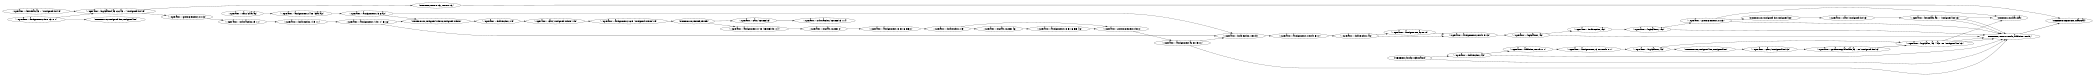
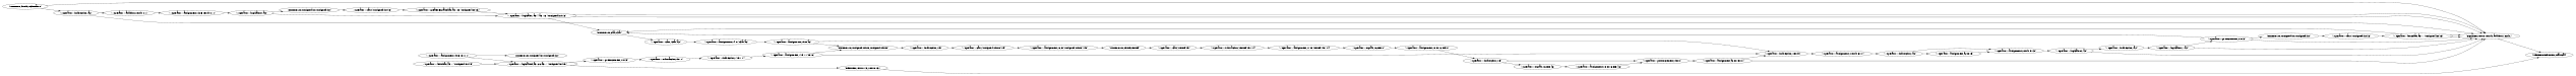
  digraph {
    rankdir=LR
    n1 [label="(<operator>.indirection,*a2)"]
    n2 [label="(<operator>.addition,result + 1)"]
    n3 [label="(RETURN,return result;,addition result;)"]
    n4 [label="(<operator>.assignment,v3 = result + 1)"]
    n5 [label="(METHOD_RETURN,__fastcall)"]
    n6 [label="(<operator>.logicalNot,!a3)"]
    n7 [label="(<operator>.logicalOr,!a3 || a3 >= (unsigned int)v3)"]
    n8 [label="(UNKNOWN,unsigned int,unsigned int)"]
    n9 [label="(UNKNOWN,char,char)"]
    n10 [label="(<operator>.cast,(char)a2)"]
    n11 [label="(<operator>.cast,(unsigned int)v3)"]
    n12 [label="(<operator>.greaterEqualsThan,a3 >= (unsigned int)v3)"]
    n13 [label="(<operator>.assignment,v4 = (char)a2)"]
    n14 [label="(<operator>.assignment,v5 = a2)"]
    n15 [label="(UNKNOWN,unsigned __int8,unsigned __int8)"]
    n16 [label="(<operator>.indirection,*result)"]
    n17 [label="(<operator>.indirection,*v5)"]
    n18 [label="(<operator>.assignment,*result = v7)"]
    n19 [label="(<operator>.assignment,v6 = (unsigned __int8)*v5)"]
    n20 [label="(UNKNOWN,_BYTE,_BYTE)"]
    n21 [label="(<operator>.cast,(_BYTE)v5)"]
    n22 [label="(<operator>.cast,(unsigned __int8)*v5)"]
    n23 [label="(<operator>.assignment,v7 = (_BYTE)v5 - v4)"]
    n24 [label="(<operator>.equals,v6 == 0)"]
    n25 [label="(<operator>.assignment,v8 = v6 == 0)"]
    n26 [label="(<operator>.subtraction,(_BYTE)v5 - v4)"]
    n27 [label="(<operator>.indirection,*v5)"]
    n28 [label="(<operator>.equals,v6 == 46)"]
    n29 [label="(<operator>.postIncrement,v5++)"]
    n30 [label="(<operator>.assignment,v8 = v6 == 46)"]
    n31 [label="(<operator>.assignment,a2 = v5++)"]
    n32 [label="(<operator>.assignment,v9 = v3 + 1)"]
    n33 [label="(<operator>.logicalAnd,a3 && a3 < (unsigned int)v9)"]
    n34 [label="(UNKNOWN,unsigned int,unsigned int)"]
    n35 [label="(RETURN,return v3;,return v3;)"]
    n36 [label="(<operator>.preIncrement,++v3)"]
    n37 [label="(<operator>.subtraction,v9 - 1)"]
    n38 [label="(<operator>.lessThan,a3 < (unsigned int)v9)"]
    n39 [label="(<operator>.indirection,*(v9 - 1))"]
    n40 [label="(<operator>.assignment,*(v9 - 1) = v6)"]
    n41 [label="(<operator>.indirection,*a2)"]
    n42 [label="(<operator>.assignment,a2 = v5)"]
    n43 [label="(<operator>.assignment,result = v3)"]
    n44 [label="(<operator>.logicalNot,!a2)"]
    n45 [label="(<operator>.indirection,*a2)"]
    n46 [label="(<operator>.logicalNot,!*a2)"]
    n47 [label="(<operator>.preIncrement,++v3)"]
    n48 [label="(UNKNOWN,unsigned int,unsigned int)"]
    n49 [label="(<operator>.cast,(unsigned int)v3)"]
    n50 [label="(<operator>.lessThan,a3 < (unsigned int)v3)"]
    n51 [label="(METHOD,do_rfc1035_name)"]
    n1 -> n2
    n1 -> n3
    n2 -> n4
    n3 -> n5
    n4 -> n6
    n6 -> n7
    n6 -> n8
    n7 -> n3
    n7 -> n3
    n7 -> n9
    n8 -> n11
+   n9 -> n10
    n10 -> n13
    n11 -> n12
    n12 -> n7
    n13 -> n14
    n14 -> n15
    n14 -> n16
    n15 -> n17
    n16 -> n18
    n17 -> n22
    n18 -> n41
    n19 -> n20
    n20 -> n21
    n21 -> n26
    n22 -> n19
    n23 -> n24
    n24 -> n25
    n25 -> n27
-   n20 -> n23
+   n26 -> n23
    n27 -> n28
    n27 -> n29
    n28 -> n30
    n29 -> n31
    n30 -> n29
    n31 -> n3
    n31 -> n16
    n32 -> n33
    n32 -> n34
    n33 -> n35
    n33 -> n36
    n35 -> n5
    n36 -> n37
    n37 -> n39
    n38 -> n33
    n39 -> n40
    n40 -> n15
    n40 -> n16
    n41 -> n42
    n41 -> n43
    n42 -> n43
    n43 -> n44
    n44 -> n3
    n44 -> n45
    n45 -> n46
    n46 -> n3
    n46 -> n47
    n47 -> n3
    n47 -> n9
    n47 -> n48
    n48 -> n49
    n49 -> n50
    n50 -> n3
    n50 -> n3
    n50 -> n9
    n51 -> n1
    n51 -> n3
  }
